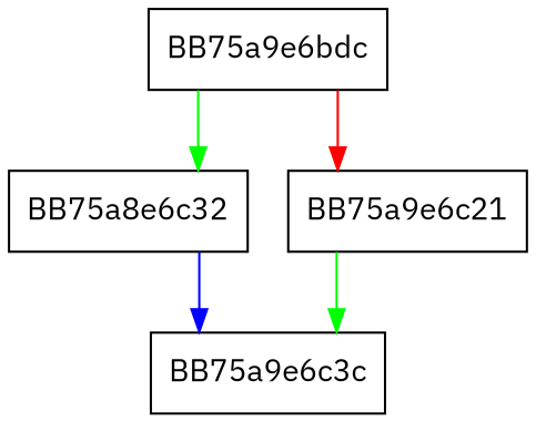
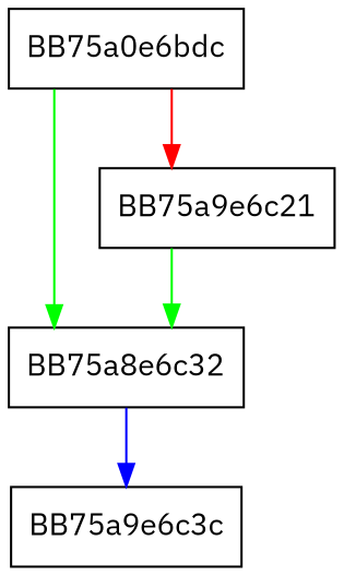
  digraph {
    fontname="IBM Plex Sans"
    splines=ortho
    node [fontname="IBM Plex Sans" shape=box]
    edge [color=green fontname="IBM Plex Sans"]
    n1 [label=BB75a8e6c32]
-   BB75a9e6bdc
+   BB75a9e6bdc [label=BB75a0e6bdc]
    BB75a9e6c21
    BB75a9e6c3c
    n1 -> BB75a9e6c3c [color=blue]
    BB75a9e6bdc -> n1
    BB75a9e6bdc -> BB75a9e6c21 [color=red]
-   BB75a9e6c21 -> BB75a9e6c3c
+   BB75a9e6c21 -> n1
  }
